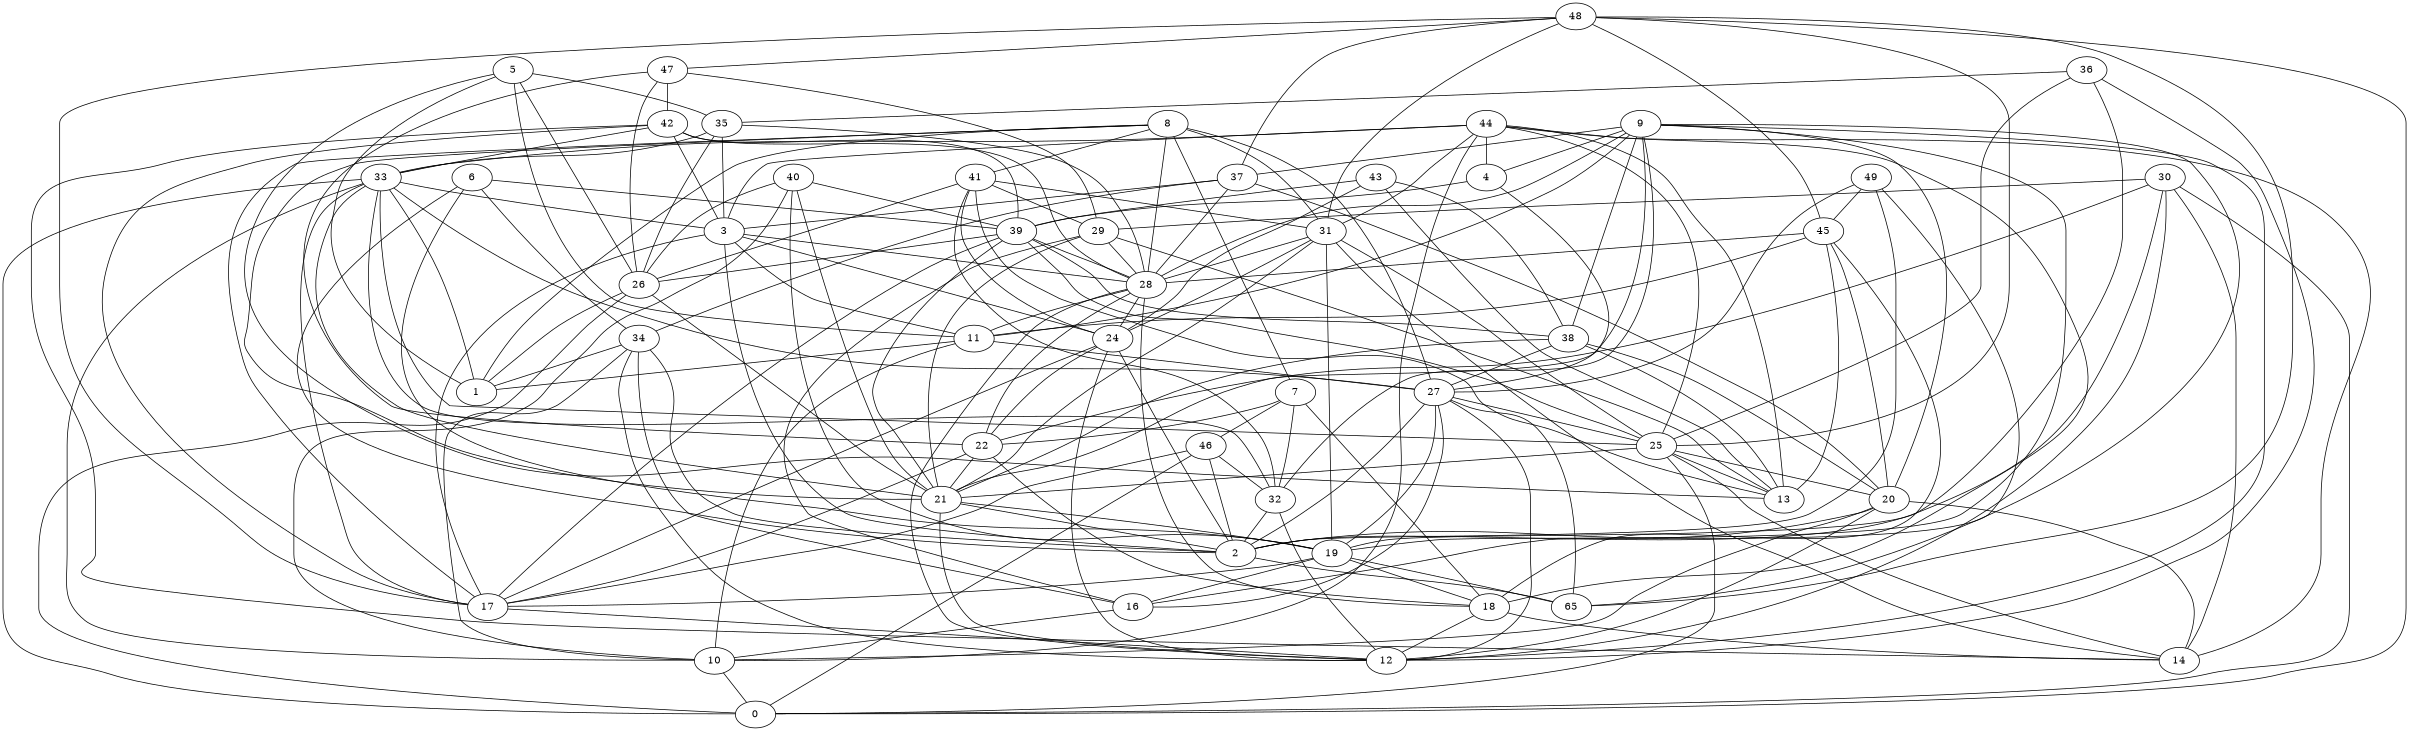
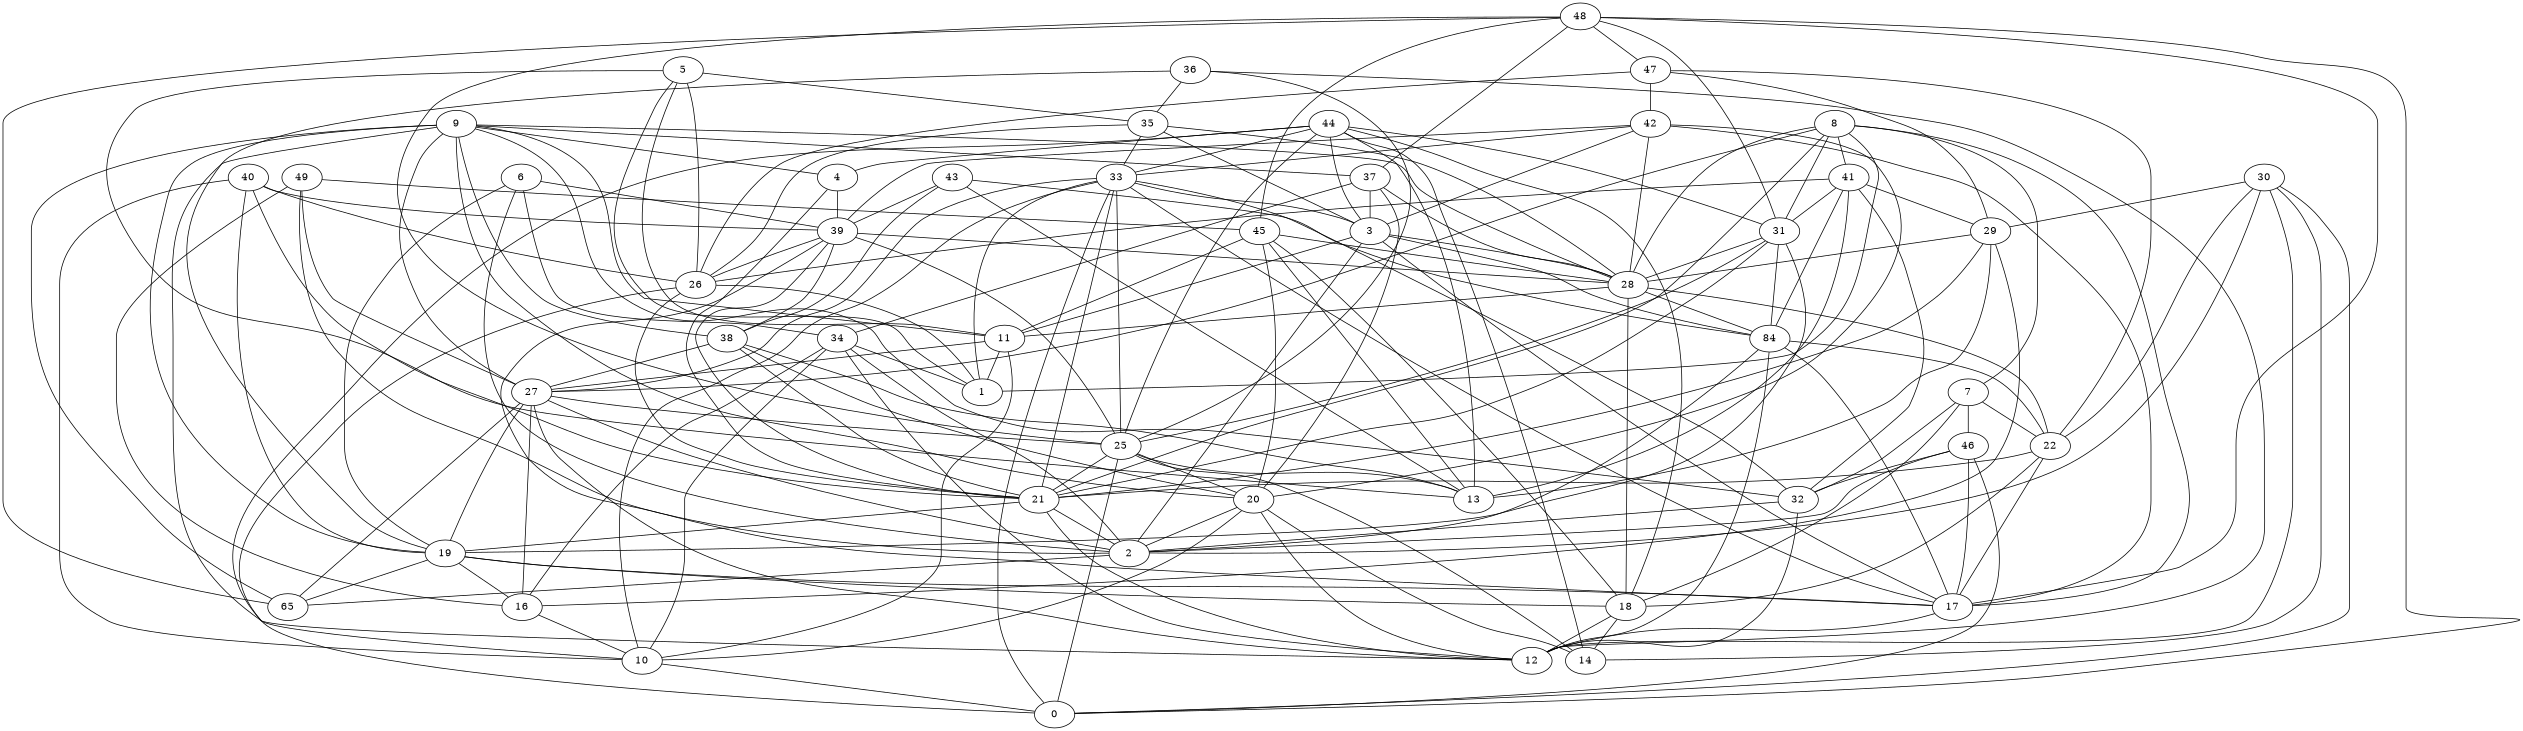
  digraph {
    edge [color=black dir=none]
    32
    12
    2
    n4 [label=65]
    26
    1
    0
    21
    29
    16
    28
    13
    10
    22
    11
    18
-   24
+   24 [label=84]
    19
    47
    42
    39
    33
    17
    3
    14
    43
    38
    25
    20
    27
    4
    49
    45
    35
    5
    44
    31
    41
    46
    7
    48
    37
    34
    40
    36
    9
    8
    6
    30
    subgraph sub_1 {
      32
      12
      2
      n4
      26
      1
      0
      21
      29
      16
      28
      13
      10
      22
      11
      18
      24
      19
      47
      42
      39
      33
      17
      3
      14
      43
      38
      25
      20
      27
      4
      49
      45
      35
      5
      44
      31
      41
      46
      7
      48
      37
      34
      40
      36
      9
      8
      6
      30
    }
    32 -> 12
    32 -> 2
    2 -> n4
    26 -> 1
    26 -> 0
    26 -> 21
    21 -> 12
    21 -> 2
    21 -> 19
    29 -> 21
    29 -> 16
    29 -> 28
    29 -> 13
    16 -> 10
-   28 -> 12
    28 -> 22
    28 -> 11
    28 -> 18
    28 -> 24
    10 -> 0
    22 -> 21
    22 -> 18
    22 -> 17
    11 -> 1
    11 -> 10
    11 -> 27
    18 -> 12
    18 -> 14
    24 -> 12
    24 -> 2
    24 -> 22
    24 -> 17
    19 -> n4
    19 -> 16
    19 -> 18
    19 -> 17
    47 -> 26
    47 -> 29
    47 -> 22
    47 -> 42
    42 -> 28
    42 -> 39
    42 -> 33
    42 -> 17
    42 -> 3
-   42 -> 14
+   42 -> 20
    39 -> 26
    39 -> 21
    39 -> 28
    39 -> 17
    39 -> 38
    39 -> 25
    33 -> 32
    33 -> 1
    33 -> 0
    33 -> 21
    33 -> 10
    33 -> 17
    33 -> 3
    33 -> 25
    33 -> 27
    17 -> 12
    3 -> 2
    3 -> 28
    3 -> 11
    3 -> 24
    3 -> 17
    43 -> 13
    43 -> 24
    43 -> 39
    43 -> 38
    38 -> 21
    38 -> 13
    38 -> 20
    38 -> 27
    25 -> 0
    25 -> 21
    25 -> 13
    25 -> 14
    25 -> 20
    20 -> 12
    20 -> 2
    20 -> 10
    20 -> 14
    27 -> 12
    27 -> 2
    27 -> n4
    27 -> 16
    27 -> 19
    27 -> 25
    4 -> 21
    4 -> 39
    49 -> 2
    49 -> 16
    49 -> 27
    49 -> 45
    45 -> 28
    45 -> 13
    45 -> 11
    45 -> 18
    45 -> 20
    35 -> 26
    35 -> 28
    35 -> 33
    35 -> 3
    5 -> 26
    5 -> 1
    5 -> 13
    5 -> 11
    5 -> 35
    44 -> 13
    44 -> 10
    44 -> 18
    44 -> 33
    44 -> 3
    44 -> 14
    44 -> 25
    44 -> 4
    44 -> 31
    31 -> 21
    31 -> 28
    31 -> 24
    31 -> 19
-   31 -> 14
    31 -> 25
    41 -> 32
    41 -> 26
    41 -> 29
    41 -> 13
    41 -> 24
    41 -> 31
    46 -> 32
    46 -> 2
    46 -> 0
    46 -> 17
    7 -> 32
    7 -> 22
    7 -> 18
    7 -> 46
    48 -> n4
    48 -> 0
    48 -> 47
    48 -> 17
    48 -> 25
    48 -> 45
    48 -> 31
    48 -> 37
    37 -> 28
    37 -> 3
    37 -> 20
    37 -> 34
    34 -> 12
    34 -> 2
    34 -> 1
    34 -> 16
    34 -> 10
    40 -> 26
    40 -> 21
    40 -> 10
    40 -> 19
    40 -> 39
    36 -> 12
    36 -> 19
    36 -> 25
    36 -> 35
    9 -> 32
    9 -> 12
    9 -> n4
    9 -> 28
    9 -> 11
    9 -> 19
    9 -> 38
    9 -> 20
    9 -> 27
    9 -> 4
    9 -> 37
    8 -> 1
    8 -> 21
    8 -> 28
    8 -> 17
    8 -> 27
    8 -> 31
    8 -> 41
    8 -> 7
    6 -> 2
    6 -> 19
    6 -> 39
    6 -> 34
    30 -> 12
    30 -> 2
    30 -> 0
    30 -> 29
    30 -> 22
    30 -> 14
  }
